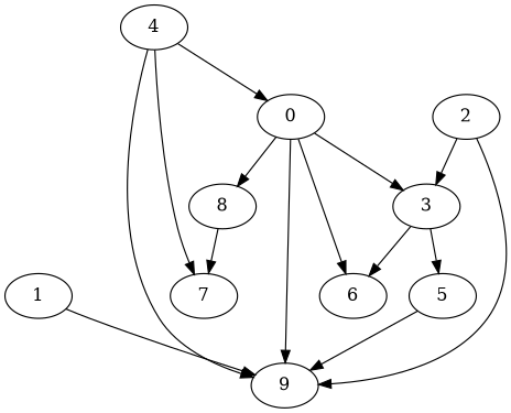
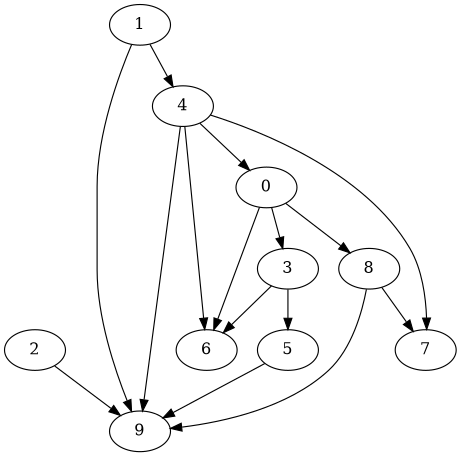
  digraph {
    "Duplicate states"=0
    GraphType=Random
    "Max states in OPEN"=0
    Modes="120000ms; topo-ordered tasks, ; Pruning: task equivalence, fixed order ready list, ; F-value: ; Optimisation: best schedule length (SL) optimisation on equal, "
    NumberOfTasks=10
    "Pruned using list schedule length"=1
    "States removed from OPEN"=0
    TargetSystem="Homogeneous-4"
    "Time to schedule (ms)"=99
    "Total idle time"=113
    "Total schedule length"=492
    "Total sequential time"=999
    "Total states created"=2
    node [Processor=0 "Start time"=0 Weight=116]
    edge [Weight=4]
    1 ["Finish time"=116]
    4 ["Finish time"=217 "Start time"=116 Weight=101]
    9 ["Finish time"=370 Processor=1 "Start time"=225 Weight=145]
    6 ["Finish time"=362 "Start time"=217 Weight=145]
    7 ["Finish time"=492 "Start time"=362 Weight=130]
    0 ["Finish time"=29 Processor=2 Weight=29]
    2 ["Finish time"=87 Processor=1 Weight=87]
    3 ["Finish time"=203 Processor=1 "Start time"=87]
    5 ["Finish time"=149 Processor=3 "Start time"=91 Weight=58]
    8 ["Finish time"=101 Processor=2 "Start time"=29 Weight=72]
+   1 -> 4 [Weight=3]
    1 -> 9 [Weight=9]
    4 -> 9 [Weight=8]
+   4 -> 6
    4 -> 7 [Weight=10]
    4 -> 0
    0 -> 6 [Weight=3]
    0 -> 3 [Weight=3]
    0 -> 8 [Weight=10]
    2 -> 9 [Weight=10]
-   2 -> 3 [Weight=9]
    3 -> 6 [Weight=9]
    3 -> 5
    5 -> 9 [Weight=5]
-   0 -> 9 [Weight=2]
+   8 -> 9 [Weight=2]
    8 -> 7
  }
